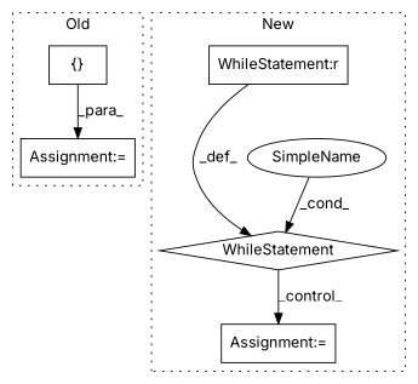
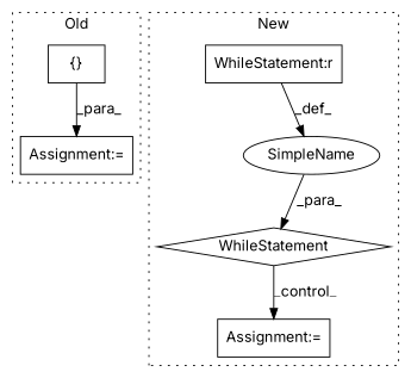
  digraph {
    fontname=Inter
    node [a=7 fontname=Inter l=2 shape=box]
    edge [fontname=Inter]
    n1 [a=4 label="{}" s=2037]
    n2 [l=1 label="Assignment:=" s=2027]
    n3 [a=61 l="7,2" label=WhileStatement s="1562,1581" shape=diamond]
    n4 [label="Assignment:=" s=1748]
    n5 [a=42 label=SimpleName shape=ellipse l=""]
    n6 [a=27 l=3 label="WhileStatement:r" s=1571]
    subgraph cluster_1 {
      label=Old
      style=dotted
      n1
      n2
    }
    subgraph cluster_2 {
      label=New
      style=dotted
      n3
      n4
      n5
      n6
    }
    n1 -> n2 [label=_para_]
    n3 -> n4 [label=_control_]
-   n5 -> n3 [label=_cond_]
-   n6 -> n3 [label=_def_]
+   n5 -> n3 [label=_para_]
+   n6 -> n5 [label=_def_]
  }
